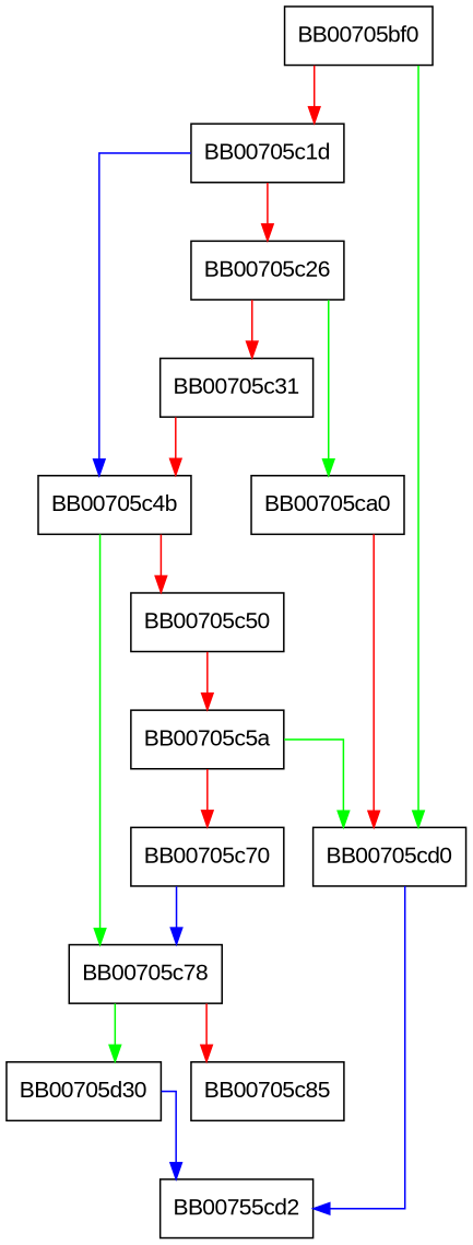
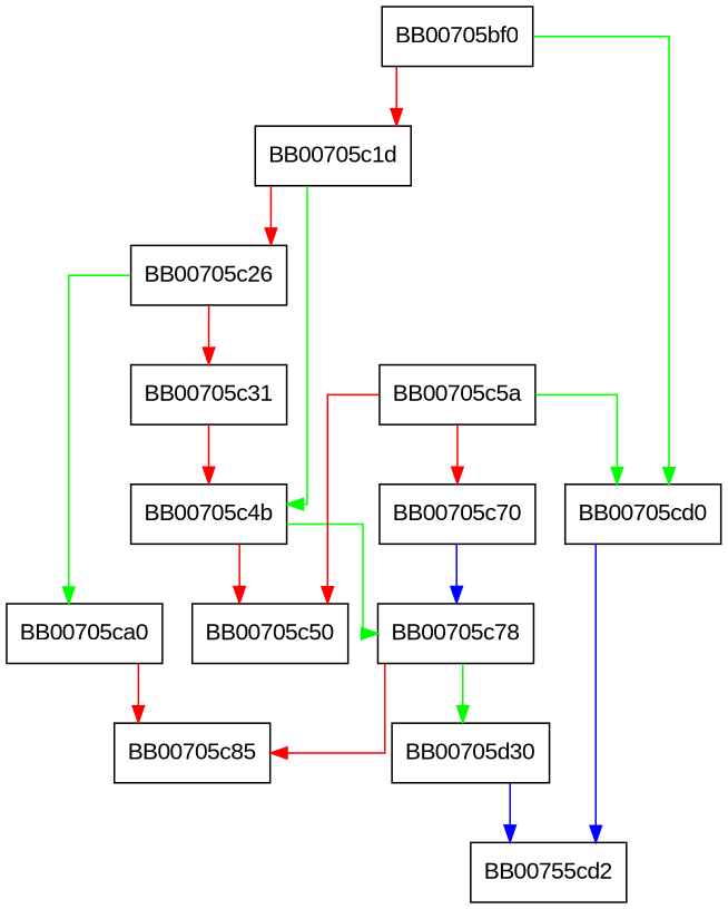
  digraph {
    fontname="Liberation Sans"
    splines=ortho
    node [fontname="Liberation Sans" shape=box]
    edge [color=red fontname="Liberation Sans"]
    BB00705bf0
    BB00705cd0
    BB00705c1d
    n4 [label=BB00755cd2]
    BB00705c4b
    BB00705c26
    BB00705c78
    BB00705c50
    BB00705ca0
    BB00705c31
    BB00705d30
    n12 [label=BB00705c85]
    BB00705c5a
    BB00705c70
    BB00705bf0 -> BB00705cd0 [color=green]
    BB00705bf0 -> BB00705c1d
    BB00705cd0 -> n4 [color=blue]
-   BB00705c1d -> BB00705c4b [color=blue]
+   BB00705c1d -> BB00705c4b [color=green]
    BB00705c1d -> BB00705c26
    BB00705c4b -> BB00705c78 [color=green]
    BB00705c4b -> BB00705c50
    BB00705c26 -> BB00705ca0 [color=green]
    BB00705c26 -> BB00705c31
    BB00705c78 -> BB00705d30 [color=green]
    BB00705c78 -> n12
-   BB00705c50 -> BB00705c5a
-   BB00705ca0 -> BB00705cd0
+   BB00705c5a -> BB00705c50
+   BB00705ca0 -> n12
    BB00705c31 -> BB00705c4b
    BB00705d30 -> n4 [color=blue]
    BB00705c5a -> BB00705cd0 [color=green]
    BB00705c5a -> BB00705c70
    BB00705c70 -> BB00705c78 [color=blue]
  }
